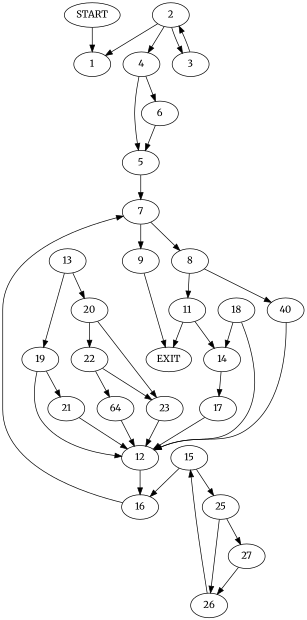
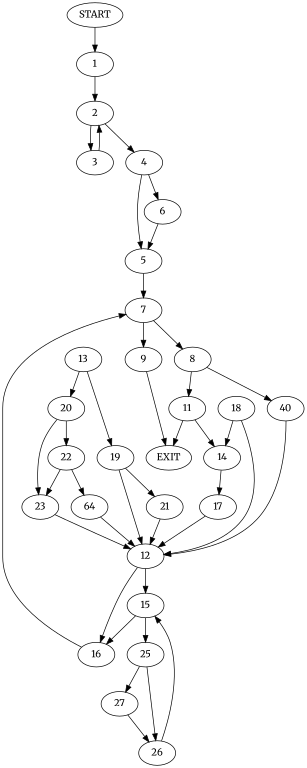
  digraph {
    fontname=Merriweather
    node [fontname=Merriweather]
    edge [fontname=Merriweather]
    n1 [label=START]
    1
    2
    n4 [label=EXIT]
    3
    4
    5
    6
    7
    8
    9
    n12 [label=40]
    11
    12
    14
    15
    16
    13
    19
    20
    17
    25
    21
    22
    23
    18
    26
    27
    n29 [label=64]
    n1 -> 1
-   2 -> 1
+   1 -> 2
    2 -> 3
    2 -> 4
    3 -> 2
    4 -> 5
    4 -> 6
    5 -> 7
    6 -> 5
    7 -> 8
    7 -> 9
    8 -> n12
    8 -> 11
    9 -> n4
    n12 -> 12
    11 -> n4
    11 -> 14
+   12 -> 15
    12 -> 16
    14 -> 17
    15 -> 16
    15 -> 25
    16 -> 7
    13 -> 19
    13 -> 20
    19 -> 12
    19 -> 21
    20 -> 22
    20 -> 23
    17 -> 12
    25 -> 26
    25 -> 27
    21 -> 12
    22 -> 23
    22 -> n29
    23 -> 12
    18 -> 12
    18 -> 14
    26 -> 15
    27 -> 26
    n29 -> 12
  }
